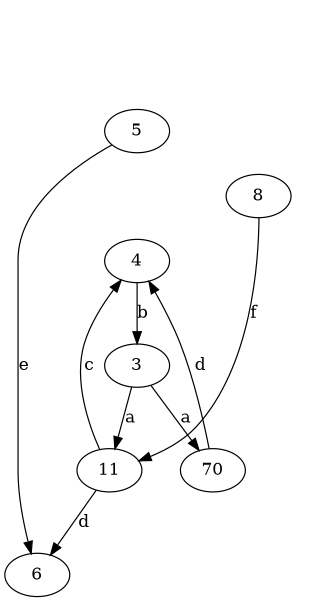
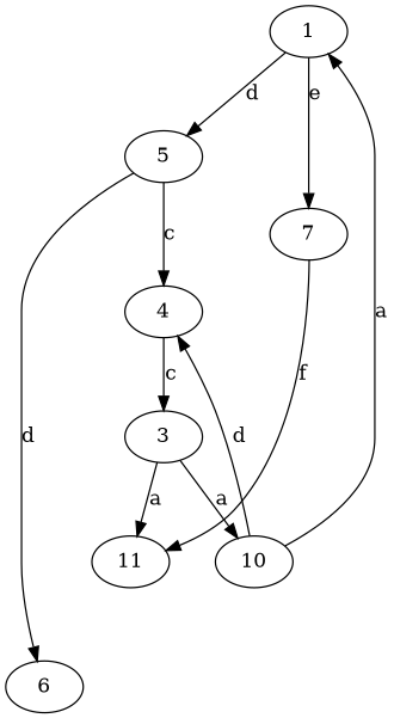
  strict digraph {
+   1
    5
-   7 [label=8]
+   7
    3
-   10 [label=70]
+   10
    11
    4
    6
-   11 -> 4 [label=c]
-   5 -> 6 [label=e]
+   1 -> 5 [label=d]
+   1 -> 7 [label=e]
+   5 -> 4 [label=c]
+   5 -> 6 [label=d]
    7 -> 11 [label=f]
    3 -> 10 [label=a]
    3 -> 11 [label=a]
+   10 -> 1 [label=a]
    10 -> 4 [label=d]
-   11 -> 6 [label=d]
-   4 -> 3 [label=b]
+   4 -> 3 [label=c]
  }
